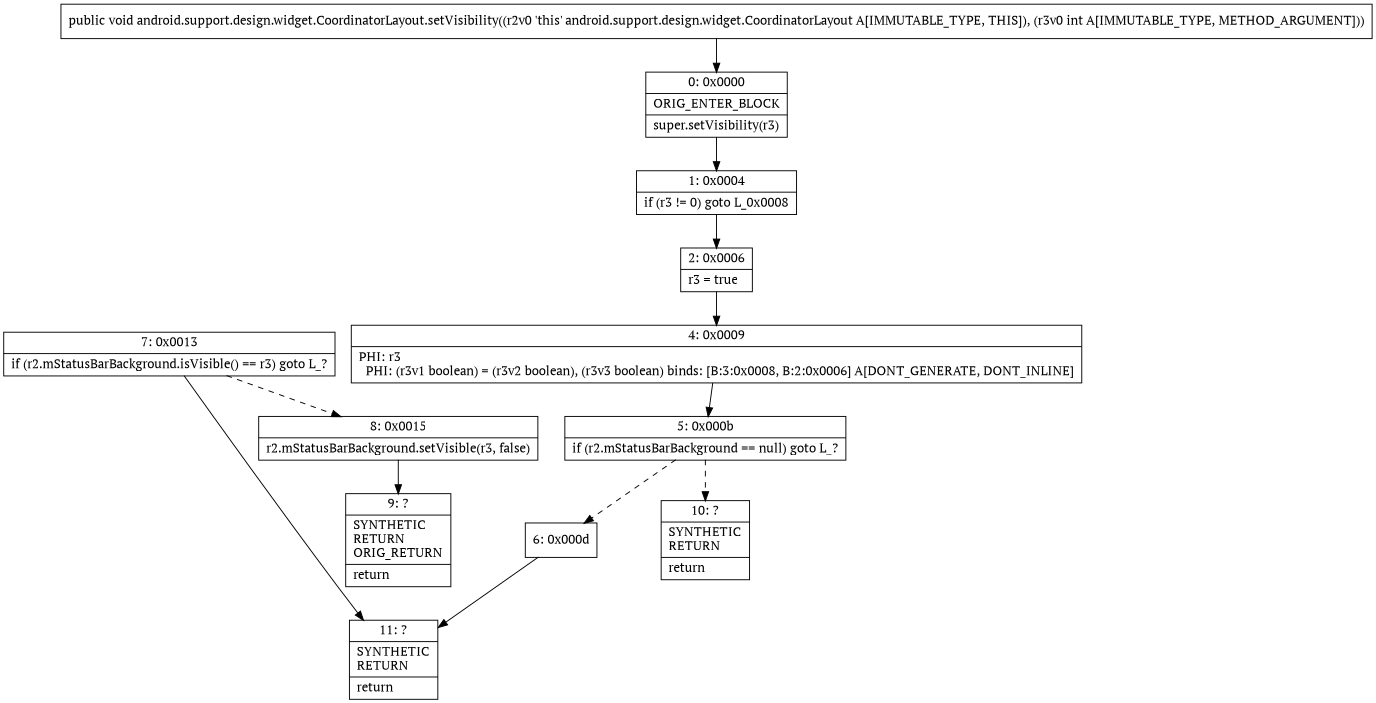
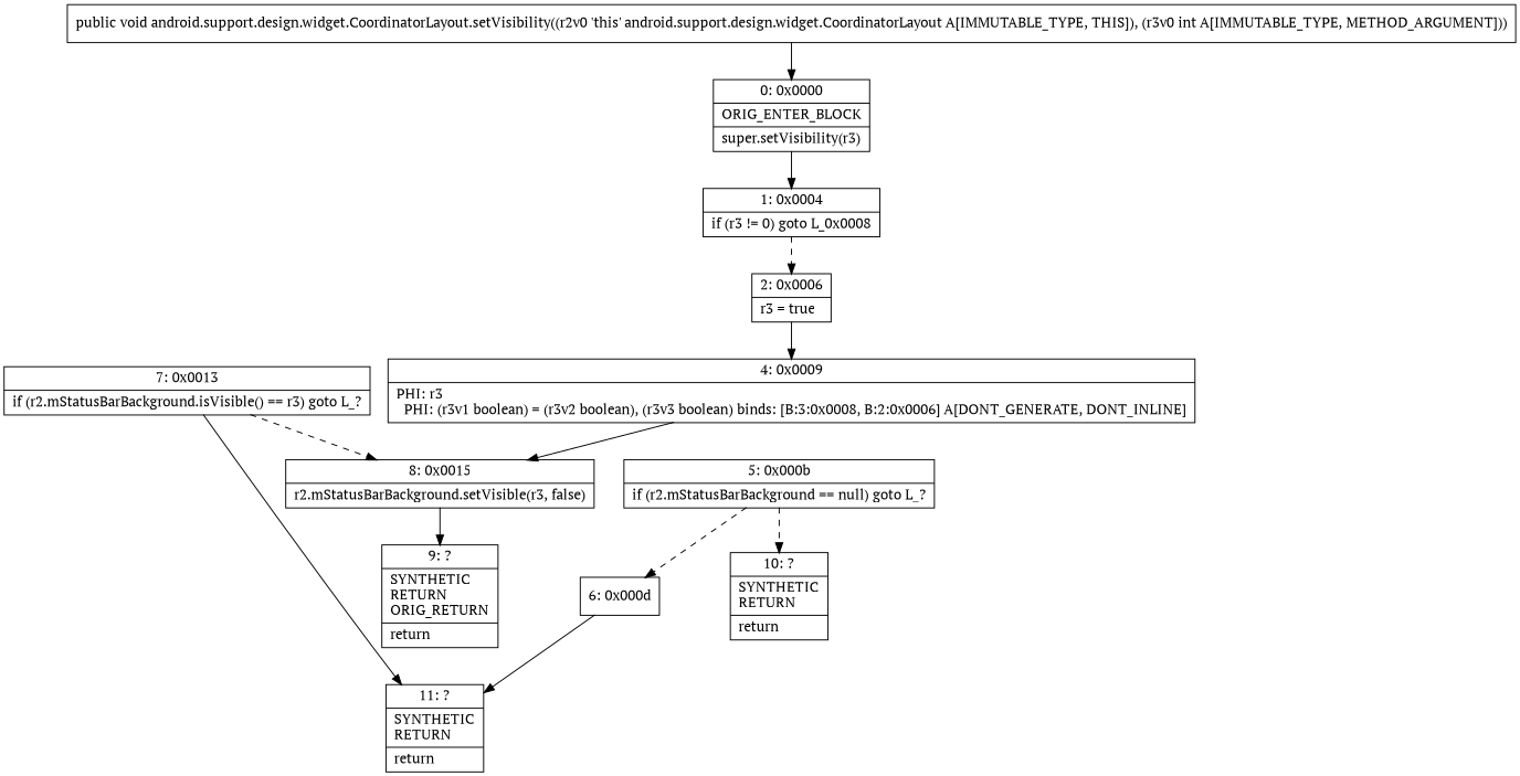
  digraph {
    fontname="PT Serif"
    node [fontname="PT Serif" shape=record]
    edge [fontname="PT Serif"]
    n1 [label="{0\:\ 0x0000|ORIG_ENTER_BLOCK\l|super.setVisibility(r3)\l}"]
    n2 [label="{1\:\ 0x0004|if (r3 != 0) goto L_0x0008\l}"]
    n3 [label="{2\:\ 0x0006|r3 = true\l}"]
    n4 [label="{4\:\ 0x0009|PHI: r3 \l  PHI: (r3v1 boolean) = (r3v2 boolean), (r3v3 boolean) binds: [B:3:0x0008, B:2:0x0006] A[DONT_GENERATE, DONT_INLINE]\l}"]
    n5 [label="{5\:\ 0x000b|if (r2.mStatusBarBackground == null) goto L_?\l}"]
    n6 [label="{6\:\ 0x000d}"]
    n7 [label="{10\:\ ?|SYNTHETIC\lRETURN\l|return\l}"]
    n8 [label="{11\:\ ?|SYNTHETIC\lRETURN\l|return\l}"]
    n9 [label="{7\:\ 0x0013|if (r2.mStatusBarBackground.isVisible() == r3) goto L_?\l}"]
    n10 [label="{8\:\ 0x0015|r2.mStatusBarBackground.setVisible(r3, false)\l}"]
    n11 [label="{9\:\ ?|SYNTHETIC\lRETURN\lORIG_RETURN\l|return\l}"]
    n12 [label="{public void android.support.design.widget.CoordinatorLayout.setVisibility((r2v0 'this' android.support.design.widget.CoordinatorLayout A[IMMUTABLE_TYPE, THIS]), (r3v0 int A[IMMUTABLE_TYPE, METHOD_ARGUMENT])) }"]
    n1 -> n2
-   n2 -> n3 [style=solid]
+   n2 -> n3 [style=dashed]
    n3 -> n4
-   n4 -> n5
+   n4 -> n10
    n5 -> n6 [style=dashed]
    n5 -> n7 [style=dashed]
    n6 -> n8
    n9 -> n8
    n9 -> n10 [style=dashed]
    n10 -> n11
    n12 -> n1
  }
